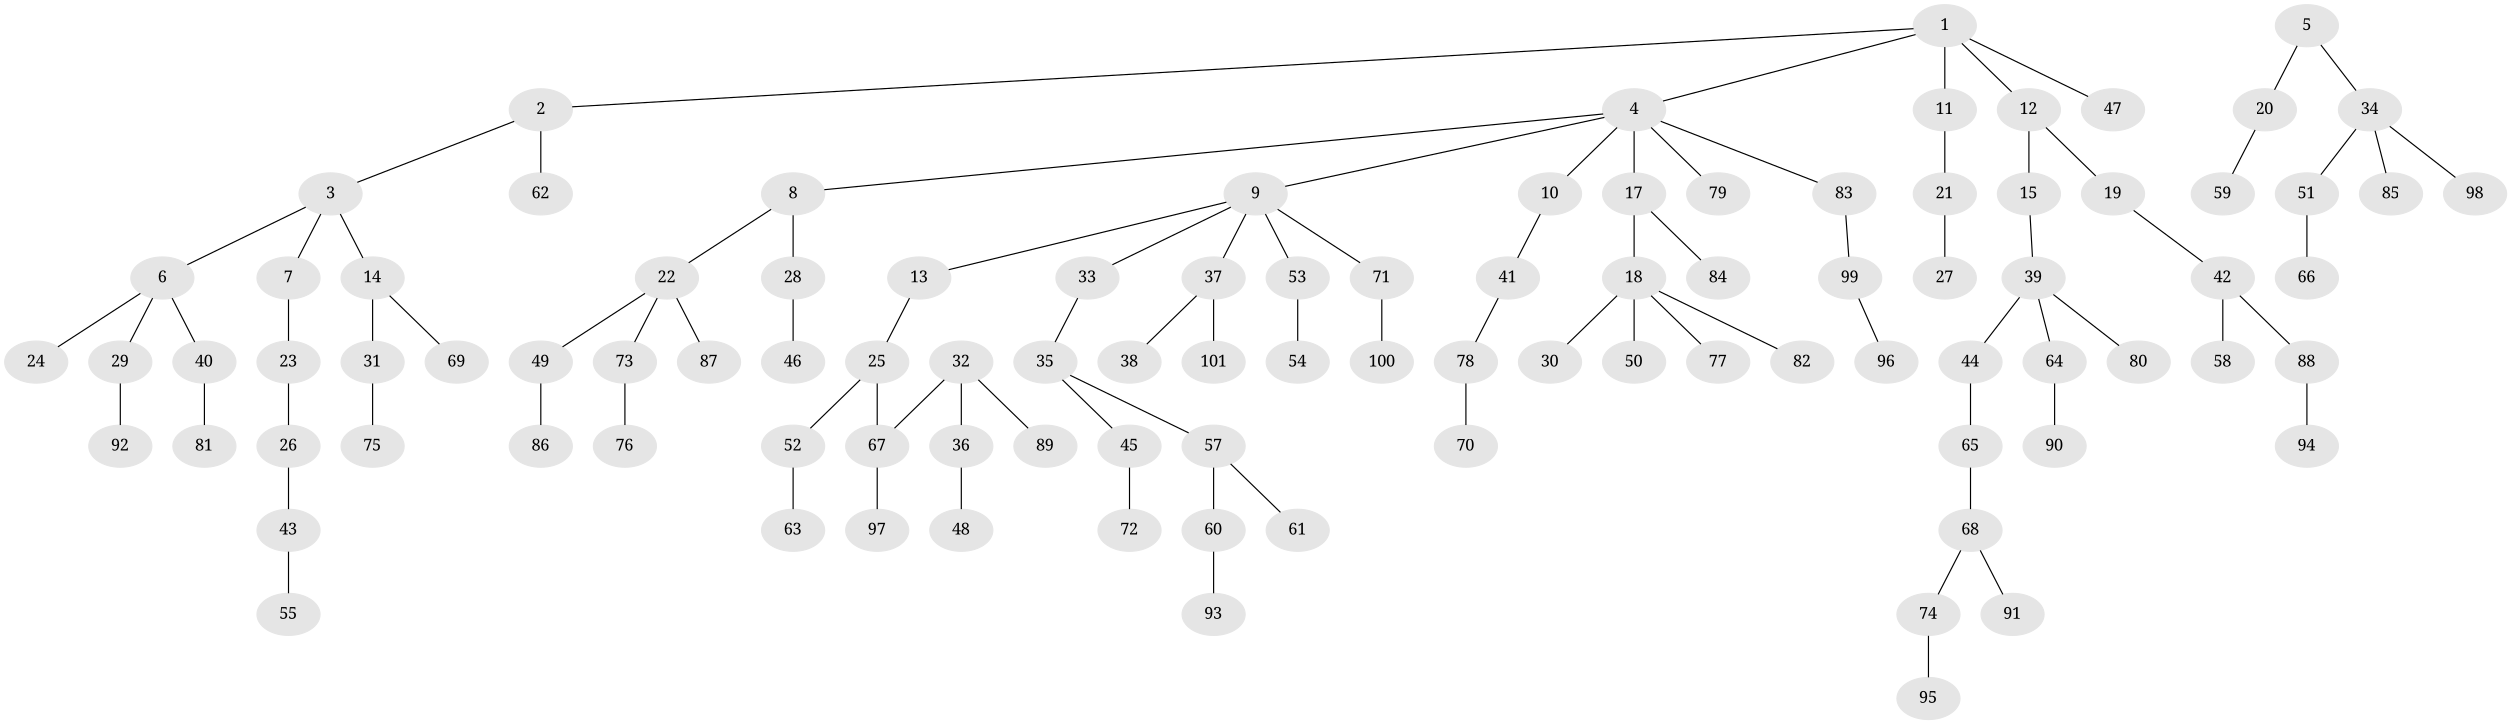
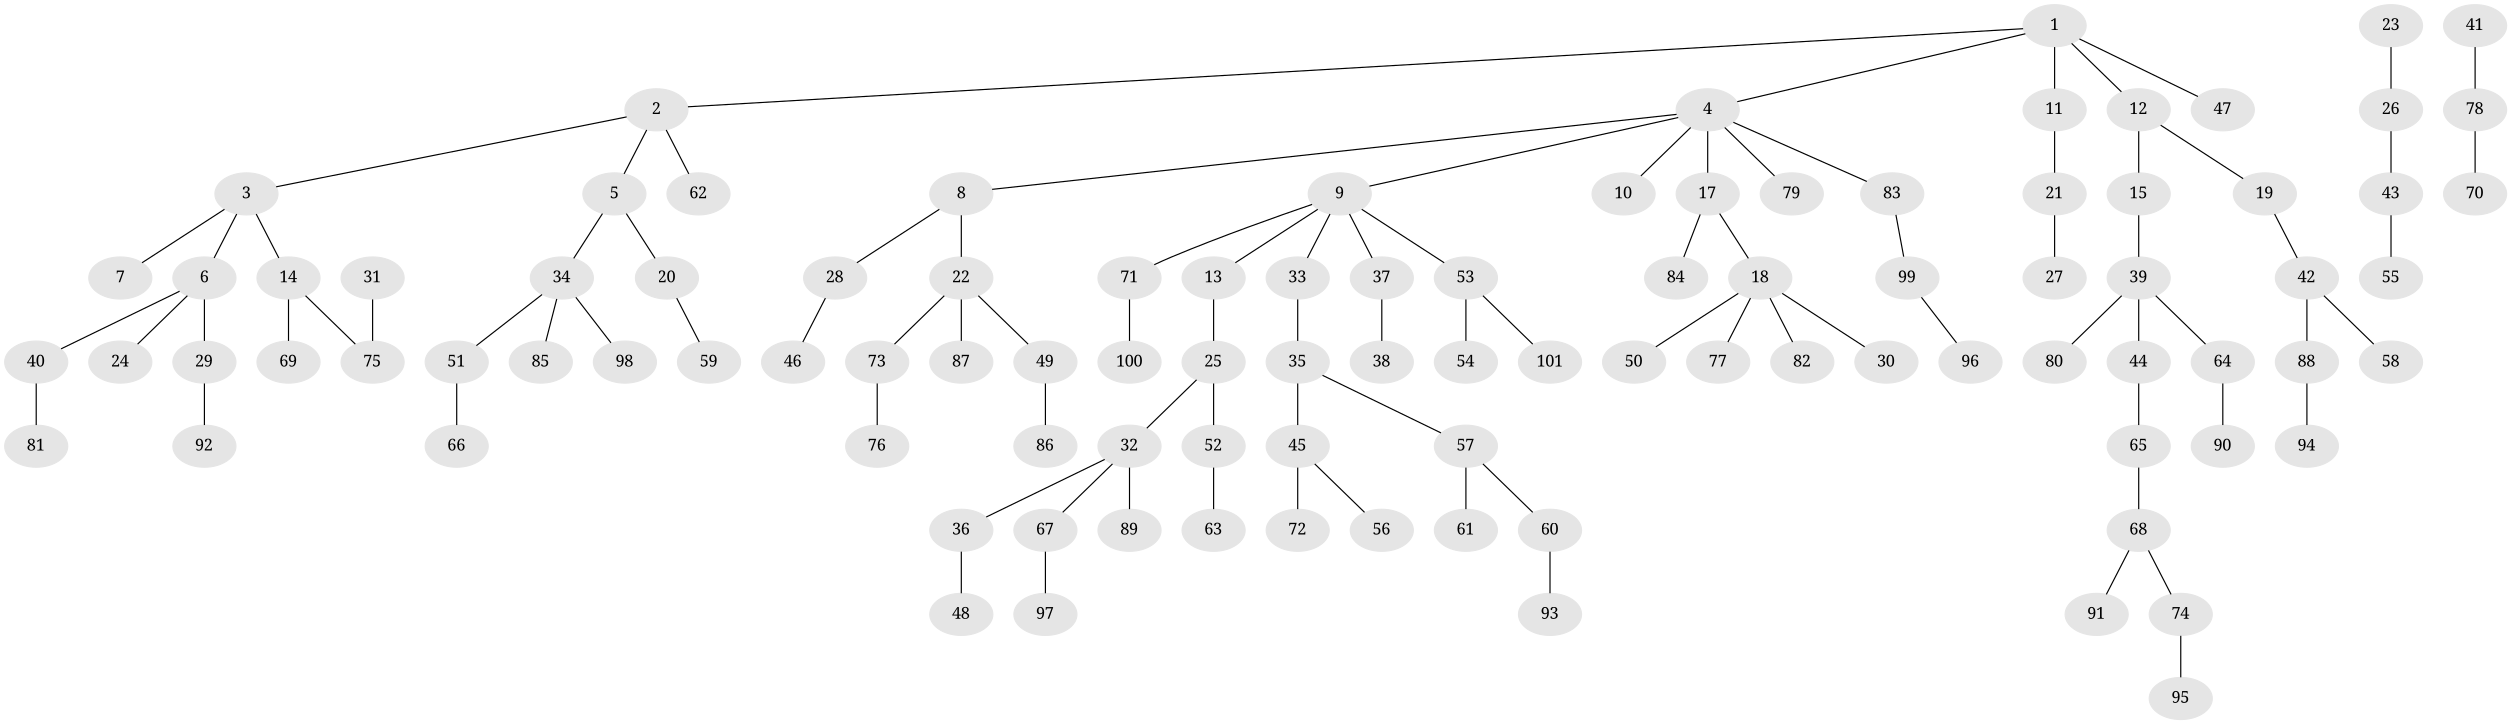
  graph {
    fontname="Noto Serif"
    node [color=gray90 fontname="Noto Serif" style=filled]
    edge [fontname="Noto Serif"]
    1
    2
    4
    11
    12
    47
    3
    5
    62
    8
    9
    10
    17
    79
    83
    21
    15
    19
    6
    7
    14
    20
    34
    24
    29
    40
    23
    31
    69
    22
    28
    13
    33
    37
    53
    71
    41
    18
    84
    99
    59
    51
    85
    98
    92
    81
    26
    49
    73
    87
    46
    25
    35
    38
    101
    54
    100
    78
    27
    39
    42
    32
    52
    75
    44
    64
    80
    30
    50
    77
    82
    58
    88
    86
    76
    43
    36
    67
    89
    63
    55
    48
    97
    45
    57
    66
+   56
    72
    60
    61
    65
    90
    70
    94
    68
    93
    74
    91
    95
    96
    1 -- 2
    1 -- 4
    1 -- 11
    1 -- 12
    1 -- 47
    2 -- 3
+   2 -- 5
    2 -- 62
    4 -- 8
    4 -- 9
    4 -- 10
    4 -- 17
    4 -- 79
    4 -- 83
    11 -- 21
    12 -- 15
    12 -- 19
    3 -- 6
    3 -- 7
    3 -- 14
    5 -- 20
    5 -- 34
    8 -- 22
    8 -- 28
    9 -- 13
    9 -- 33
    9 -- 37
    9 -- 53
    9 -- 71
-   10 -- 41
    17 -- 18
    17 -- 84
    83 -- 99
    21 -- 27
    15 -- 39
    19 -- 42
    6 -- 24
    6 -- 29
    6 -- 40
-   7 -- 23
-   14 -- 31
+   14 -- 75
    14 -- 69
    20 -- 59
    34 -- 51
    34 -- 85
    34 -- 98
    29 -- 92
    40 -- 81
    23 -- 26
    31 -- 75
    22 -- 49
    22 -- 73
    22 -- 87
    28 -- 46
    13 -- 25
    33 -- 35
    37 -- 38
-   37 -- 101
+   53 -- 101
    53 -- 54
    71 -- 100
    41 -- 78
    18 -- 30
    18 -- 50
    18 -- 77
    18 -- 82
    99 -- 96
    51 -- 66
    26 -- 43
    49 -- 86
    73 -- 76
-   25 -- 67
+   25 -- 32
    25 -- 52
    35 -- 45
    35 -- 57
    78 -- 70
    39 -- 44
    39 -- 64
    39 -- 80
    42 -- 58
    42 -- 88
    32 -- 36
    32 -- 67
    32 -- 89
    52 -- 63
    44 -- 65
    64 -- 90
    88 -- 94
    43 -- 55
    36 -- 48
    67 -- 97
+   45 -- 56
    45 -- 72
    57 -- 60
    57 -- 61
    60 -- 93
    65 -- 68
    68 -- 74
    68 -- 91
    74 -- 95
  }
